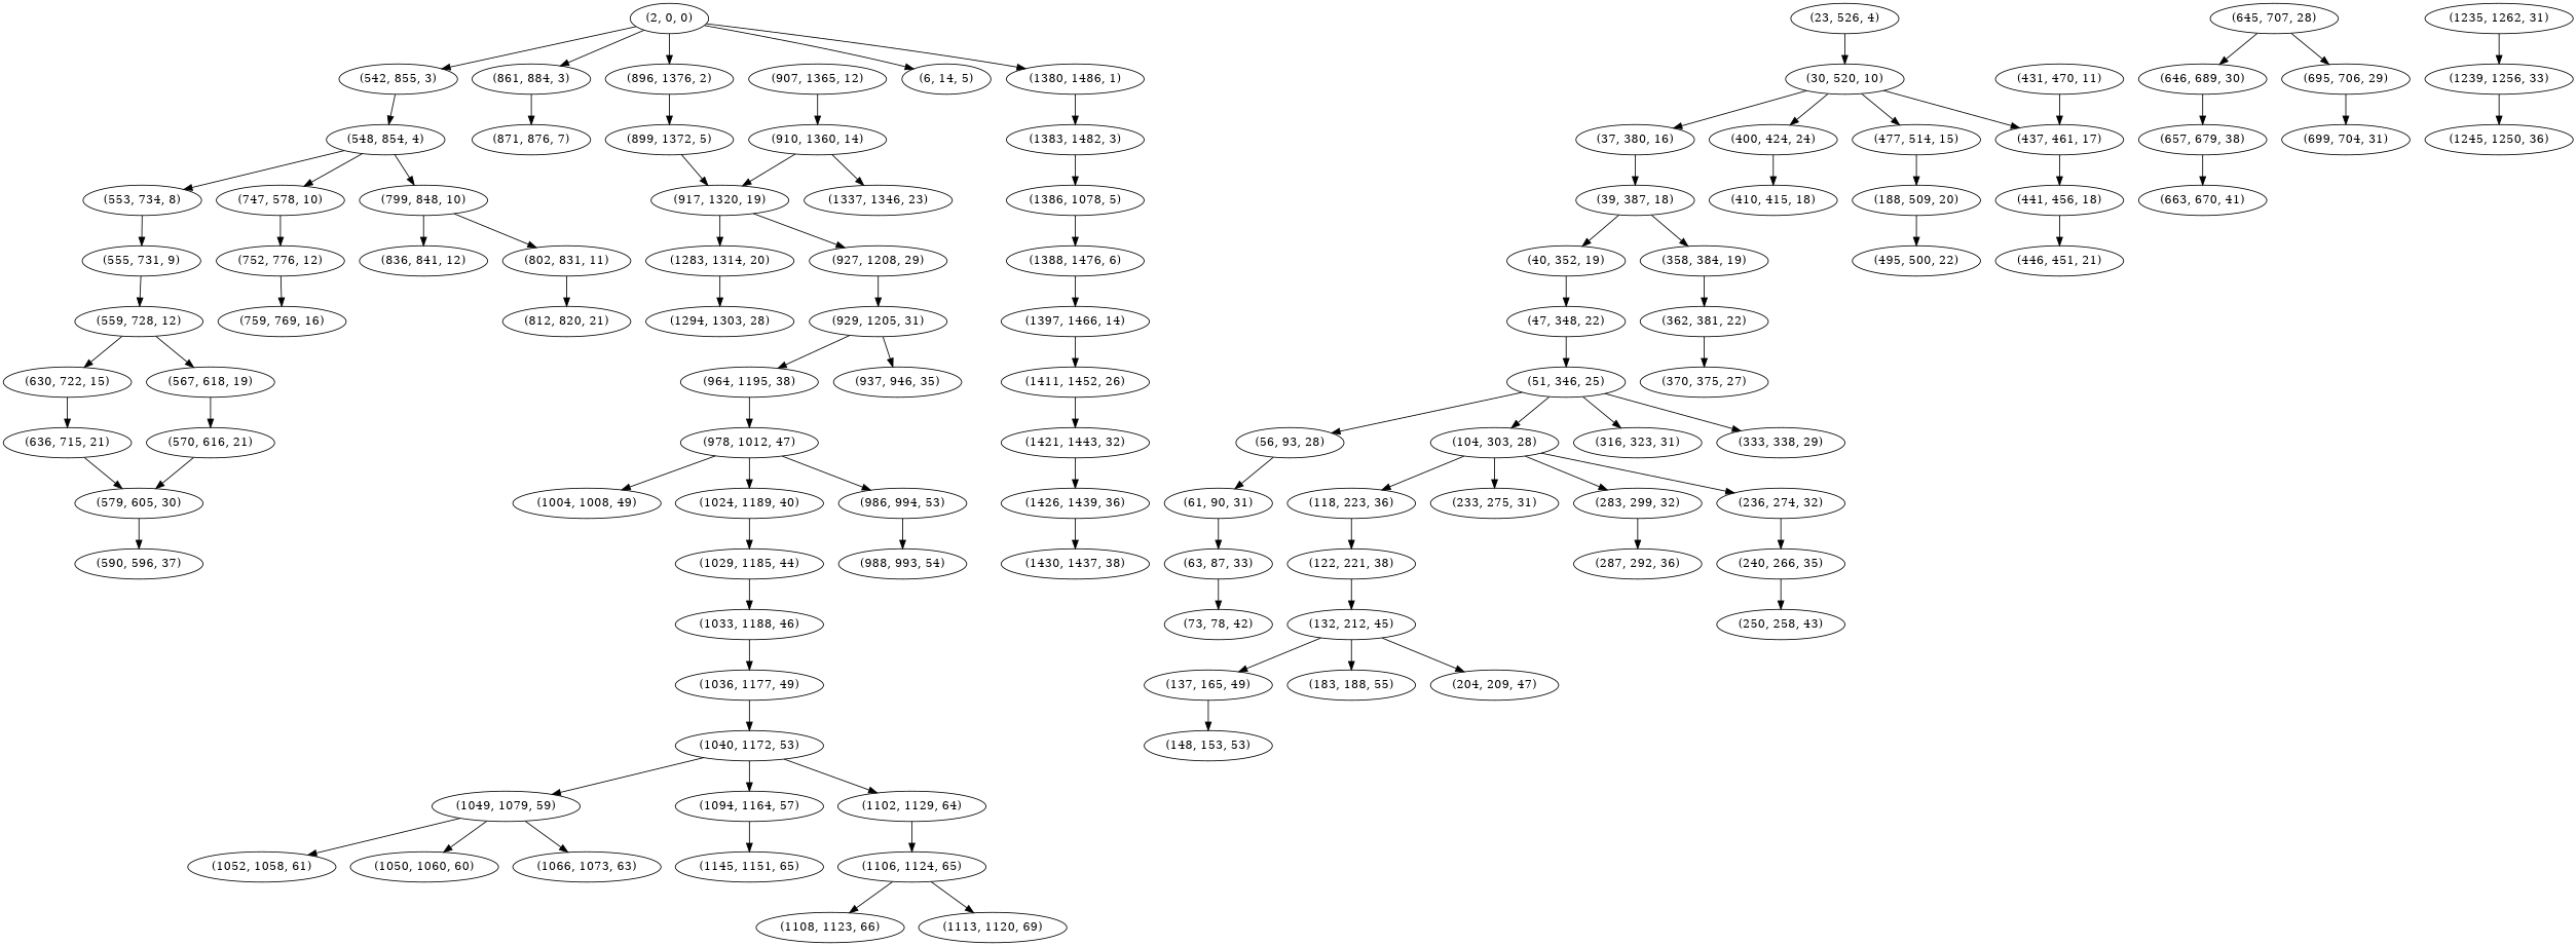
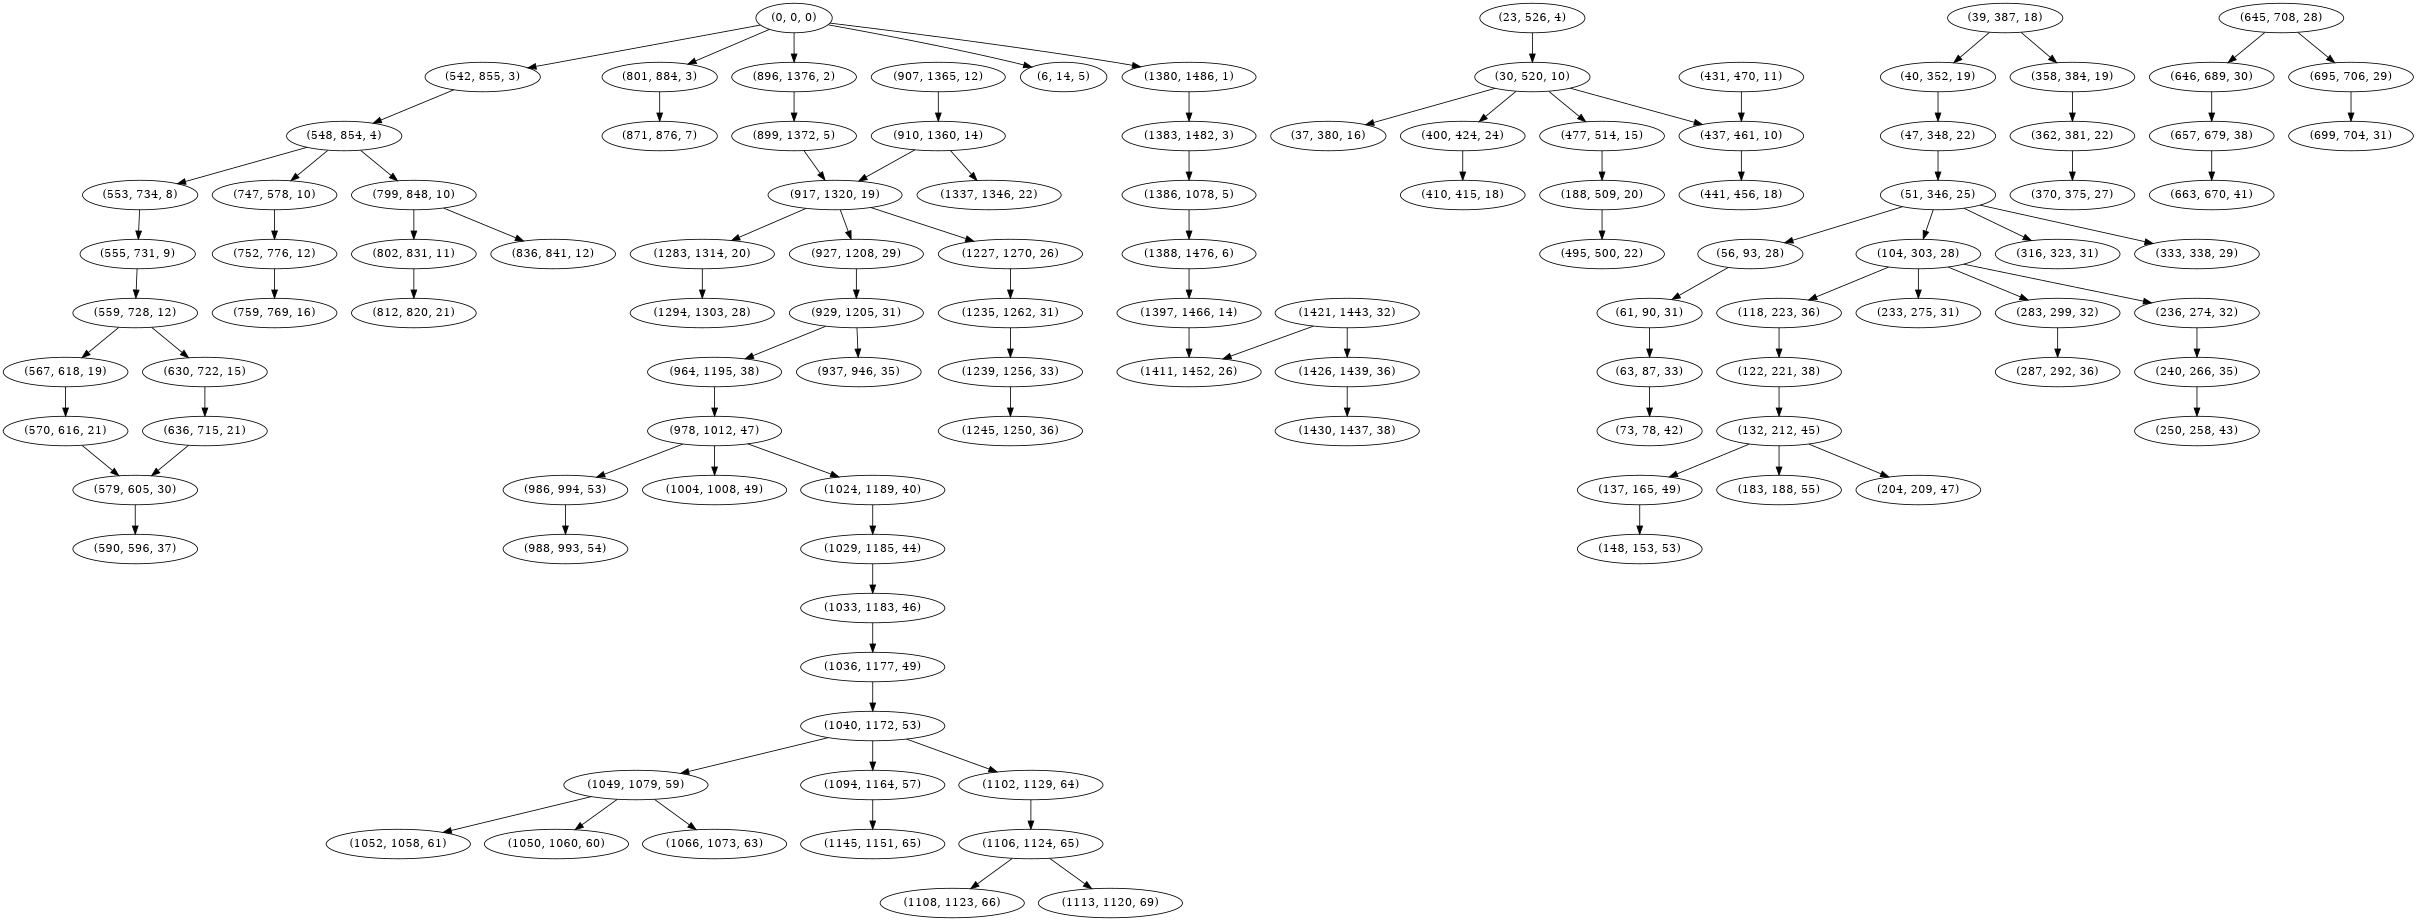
  digraph {
-   "(0, 0, 0)" [label="(2, 0, 0)"]
+   "(0, 0, 0)"
    "(6, 14, 5)"
    "(542, 855, 3)"
-   "(861, 884, 3)"
+   "(861, 884, 3)" [label="(801, 884, 3)"]
    "(896, 1376, 2)"
    "(1380, 1486, 1)"
    "(23, 526, 4)"
    "(30, 520, 10)"
    "(548, 854, 4)"
    "(871, 876, 7)"
    "(899, 1372, 5)"
    "(1383, 1482, 3)"
    n13 [label="(37, 380, 16)"]
    n14 [label="(400, 424, 24)"]
    "(477, 514, 15)"
-   "(437, 461, 17)"
+   "(437, 461, 17)" [label="(437, 461, 10)"]
    n17 [label="(39, 387, 18)"]
    "(410, 415, 18)"
    "(431, 470, 11)"
    n20 [label="(188, 509, 20)"]
    "(40, 352, 19)"
    "(358, 384, 19)"
    "(47, 348, 22)"
    "(362, 381, 22)"
    n25 [label="(51, 346, 25)"]
    "(56, 93, 28)"
    "(104, 303, 28)"
    n28 [label="(316, 323, 31)"]
    "(333, 338, 29)"
    "(61, 90, 31)"
    "(118, 223, 36)"
    "(233, 275, 31)"
    "(283, 299, 32)"
    "(236, 274, 32)"
    "(63, 87, 33)"
    "(73, 78, 42)"
    "(122, 221, 38)"
    "(287, 292, 36)"
    "(132, 212, 45)"
    "(137, 165, 49)"
    "(183, 188, 55)"
    "(204, 209, 47)"
    n43 [label="(148, 153, 53)"]
    "(240, 266, 35)"
    "(250, 258, 43)"
    "(370, 375, 27)"
    "(441, 456, 18)"
-   "(446, 451, 21)"
    "(495, 500, 22)"
    "(553, 734, 8)"
    n51 [label="(747, 578, 10)"]
    "(799, 848, 10)"
    "(555, 731, 9)"
    "(752, 776, 12)"
    "(802, 831, 11)"
    "(836, 841, 12)"
    "(559, 728, 12)"
    "(567, 618, 19)"
    "(630, 722, 15)"
    "(570, 616, 21)"
    "(636, 715, 21)"
    "(579, 605, 30)"
    "(590, 596, 37)"
    n64 [label="(646, 689, 30)"]
-   "(645, 707, 28)"
+   "(645, 707, 28)" [label="(645, 708, 28)"]
    "(695, 706, 29)"
    "(657, 679, 38)"
    "(699, 704, 31)"
    "(663, 670, 41)"
    "(759, 769, 16)"
    "(812, 820, 21)"
    "(917, 1320, 19)"
    "(907, 1365, 12)"
    "(910, 1360, 14)"
-   "(1337, 1346, 22)" [label="(1337, 1346, 23)"]
+   "(1337, 1346, 22)"
    "(927, 1208, 29)"
+   "(1227, 1270, 26)"
    "(1283, 1314, 20)"
    "(929, 1205, 31)"
    "(1235, 1262, 31)"
    "(1294, 1303, 28)"
    "(937, 946, 35)"
    "(964, 1195, 38)"
    "(978, 1012, 47)"
    "(1024, 1189, 40)"
    "(986, 994, 53)"
    "(1004, 1008, 49)"
    "(1029, 1185, 44)"
    "(988, 993, 54)"
-   "(1033, 1183, 46)" [label="(1033, 1188, 46)"]
+   "(1033, 1183, 46)"
    "(1036, 1177, 49)"
    "(1040, 1172, 53)"
    "(1049, 1079, 59)"
    "(1094, 1164, 57)"
    "(1102, 1129, 64)"
    "(1050, 1060, 60)"
    "(1066, 1073, 63)"
    "(1052, 1058, 61)"
    "(1145, 1151, 65)"
    "(1106, 1124, 65)"
    "(1108, 1123, 66)"
    "(1113, 1120, 69)"
    "(1239, 1256, 33)"
    "(1245, 1250, 36)"
    n105 [label="(1386, 1078, 5)"]
    "(1388, 1476, 6)"
    "(1397, 1466, 14)"
    "(1411, 1452, 26)"
    "(1421, 1443, 32)"
    "(1426, 1439, 36)"
    "(1430, 1437, 38)"
    "(0, 0, 0)" -> "(6, 14, 5)"
    "(0, 0, 0)" -> "(542, 855, 3)"
    "(0, 0, 0)" -> "(861, 884, 3)"
    "(0, 0, 0)" -> "(896, 1376, 2)"
    "(0, 0, 0)" -> "(1380, 1486, 1)"
    "(542, 855, 3)" -> "(548, 854, 4)"
    "(861, 884, 3)" -> "(871, 876, 7)"
    "(896, 1376, 2)" -> "(899, 1372, 5)"
    "(1380, 1486, 1)" -> "(1383, 1482, 3)"
    "(23, 526, 4)" -> "(30, 520, 10)"
    "(30, 520, 10)" -> n13
    "(30, 520, 10)" -> n14
    "(30, 520, 10)" -> "(477, 514, 15)"
    "(30, 520, 10)" -> "(437, 461, 17)"
    "(548, 854, 4)" -> "(553, 734, 8)"
    "(548, 854, 4)" -> n51
    "(548, 854, 4)" -> "(799, 848, 10)"
    "(899, 1372, 5)" -> "(917, 1320, 19)"
    "(1383, 1482, 3)" -> n105
-   n13 -> n17
    n14 -> "(410, 415, 18)"
    "(477, 514, 15)" -> n20
    "(437, 461, 17)" -> "(441, 456, 18)"
    n17 -> "(40, 352, 19)"
    n17 -> "(358, 384, 19)"
    "(431, 470, 11)" -> "(437, 461, 17)"
    n20 -> "(495, 500, 22)"
    "(40, 352, 19)" -> "(47, 348, 22)"
    "(358, 384, 19)" -> "(362, 381, 22)"
    "(47, 348, 22)" -> n25
    "(362, 381, 22)" -> "(370, 375, 27)"
    n25 -> "(56, 93, 28)"
    n25 -> "(104, 303, 28)"
    n25 -> n28
    n25 -> "(333, 338, 29)"
    "(56, 93, 28)" -> "(61, 90, 31)"
    "(104, 303, 28)" -> "(118, 223, 36)"
    "(104, 303, 28)" -> "(233, 275, 31)"
    "(104, 303, 28)" -> "(283, 299, 32)"
    "(104, 303, 28)" -> "(236, 274, 32)"
    "(61, 90, 31)" -> "(63, 87, 33)"
    "(118, 223, 36)" -> "(122, 221, 38)"
    "(283, 299, 32)" -> "(287, 292, 36)"
    "(236, 274, 32)" -> "(240, 266, 35)"
    "(63, 87, 33)" -> "(73, 78, 42)"
    "(122, 221, 38)" -> "(132, 212, 45)"
    "(132, 212, 45)" -> "(137, 165, 49)"
    "(132, 212, 45)" -> "(183, 188, 55)"
    "(132, 212, 45)" -> "(204, 209, 47)"
    "(137, 165, 49)" -> n43
    "(240, 266, 35)" -> "(250, 258, 43)"
-   "(441, 456, 18)" -> "(446, 451, 21)"
    "(553, 734, 8)" -> "(555, 731, 9)"
    n51 -> "(752, 776, 12)"
    "(799, 848, 10)" -> "(802, 831, 11)"
    "(799, 848, 10)" -> "(836, 841, 12)"
    "(555, 731, 9)" -> "(559, 728, 12)"
    "(752, 776, 12)" -> "(759, 769, 16)"
    "(802, 831, 11)" -> "(812, 820, 21)"
    "(559, 728, 12)" -> "(567, 618, 19)"
    "(559, 728, 12)" -> "(630, 722, 15)"
    "(567, 618, 19)" -> "(570, 616, 21)"
    "(630, 722, 15)" -> "(636, 715, 21)"
    "(570, 616, 21)" -> "(579, 605, 30)"
    "(636, 715, 21)" -> "(579, 605, 30)"
    "(579, 605, 30)" -> "(590, 596, 37)"
    n64 -> "(657, 679, 38)"
    "(645, 707, 28)" -> n64
    "(645, 707, 28)" -> "(695, 706, 29)"
    "(695, 706, 29)" -> "(699, 704, 31)"
    "(657, 679, 38)" -> "(663, 670, 41)"
    "(917, 1320, 19)" -> "(927, 1208, 29)"
+   "(917, 1320, 19)" -> "(1227, 1270, 26)"
    "(917, 1320, 19)" -> "(1283, 1314, 20)"
    "(907, 1365, 12)" -> "(910, 1360, 14)"
    "(910, 1360, 14)" -> "(917, 1320, 19)"
    "(910, 1360, 14)" -> "(1337, 1346, 22)"
    "(927, 1208, 29)" -> "(929, 1205, 31)"
+   "(1227, 1270, 26)" -> "(1235, 1262, 31)"
    "(1283, 1314, 20)" -> "(1294, 1303, 28)"
    "(929, 1205, 31)" -> "(937, 946, 35)"
    "(929, 1205, 31)" -> "(964, 1195, 38)"
    "(1235, 1262, 31)" -> "(1239, 1256, 33)"
    "(964, 1195, 38)" -> "(978, 1012, 47)"
    "(978, 1012, 47)" -> "(1024, 1189, 40)"
    "(978, 1012, 47)" -> "(986, 994, 53)"
    "(978, 1012, 47)" -> "(1004, 1008, 49)"
    "(1024, 1189, 40)" -> "(1029, 1185, 44)"
    "(986, 994, 53)" -> "(988, 993, 54)"
    "(1029, 1185, 44)" -> "(1033, 1183, 46)"
    "(1033, 1183, 46)" -> "(1036, 1177, 49)"
    "(1036, 1177, 49)" -> "(1040, 1172, 53)"
    "(1040, 1172, 53)" -> "(1049, 1079, 59)"
    "(1040, 1172, 53)" -> "(1094, 1164, 57)"
    "(1040, 1172, 53)" -> "(1102, 1129, 64)"
    "(1049, 1079, 59)" -> "(1050, 1060, 60)"
    "(1049, 1079, 59)" -> "(1066, 1073, 63)"
    "(1049, 1079, 59)" -> "(1052, 1058, 61)"
    "(1094, 1164, 57)" -> "(1145, 1151, 65)"
    "(1102, 1129, 64)" -> "(1106, 1124, 65)"
    "(1106, 1124, 65)" -> "(1108, 1123, 66)"
    "(1106, 1124, 65)" -> "(1113, 1120, 69)"
    "(1239, 1256, 33)" -> "(1245, 1250, 36)"
    n105 -> "(1388, 1476, 6)"
    "(1388, 1476, 6)" -> "(1397, 1466, 14)"
    "(1397, 1466, 14)" -> "(1411, 1452, 26)"
-   "(1411, 1452, 26)" -> "(1421, 1443, 32)"
+   "(1421, 1443, 32)" -> "(1411, 1452, 26)"
    "(1421, 1443, 32)" -> "(1426, 1439, 36)"
    "(1426, 1439, 36)" -> "(1430, 1437, 38)"
  }
